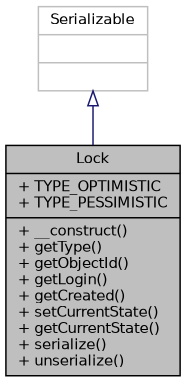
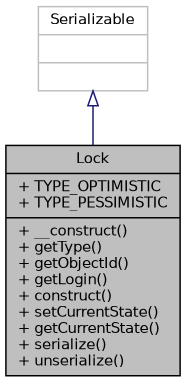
  digraph {
    node [fontname=Helvetica fontsize=10 shape=record style=filled]
-   n1 [color=black fillcolor=grey75 fontcolor=black height=0.2 label="{Lock\n|+ TYPE_OPTIMISTIC\l+ TYPE_PESSIMISTIC\l|+ __construct()\l+ getType()\l+ getObjectId()\l+ getLogin()\l+ getCreated()\l+ setCurrentState()\l+ getCurrentState()\l+ serialize()\l+ unserialize()\l}" width=0.4]
+   n1 [color=black fillcolor=grey75 fontcolor=black height=0.2 label="{Lock\n|+ TYPE_OPTIMISTIC\l+ TYPE_PESSIMISTIC\l|+ __construct()\l+ getType()\l+ getObjectId()\l+ getLogin()\l+ construct()\l+ setCurrentState()\l+ getCurrentState()\l+ serialize()\l+ unserialize()\l}" width=0.4]
    n2 [color=grey75 fillcolor=white height=0.2 label="{Serializable\n||}" width=0.4]
    n2 -> n1 [arrowtail=onormal color=midnightblue dir=back fontname=Helvetica fontsize=10 labelfontname=Helvetica labelfontsize=10 style=solid]
  }
